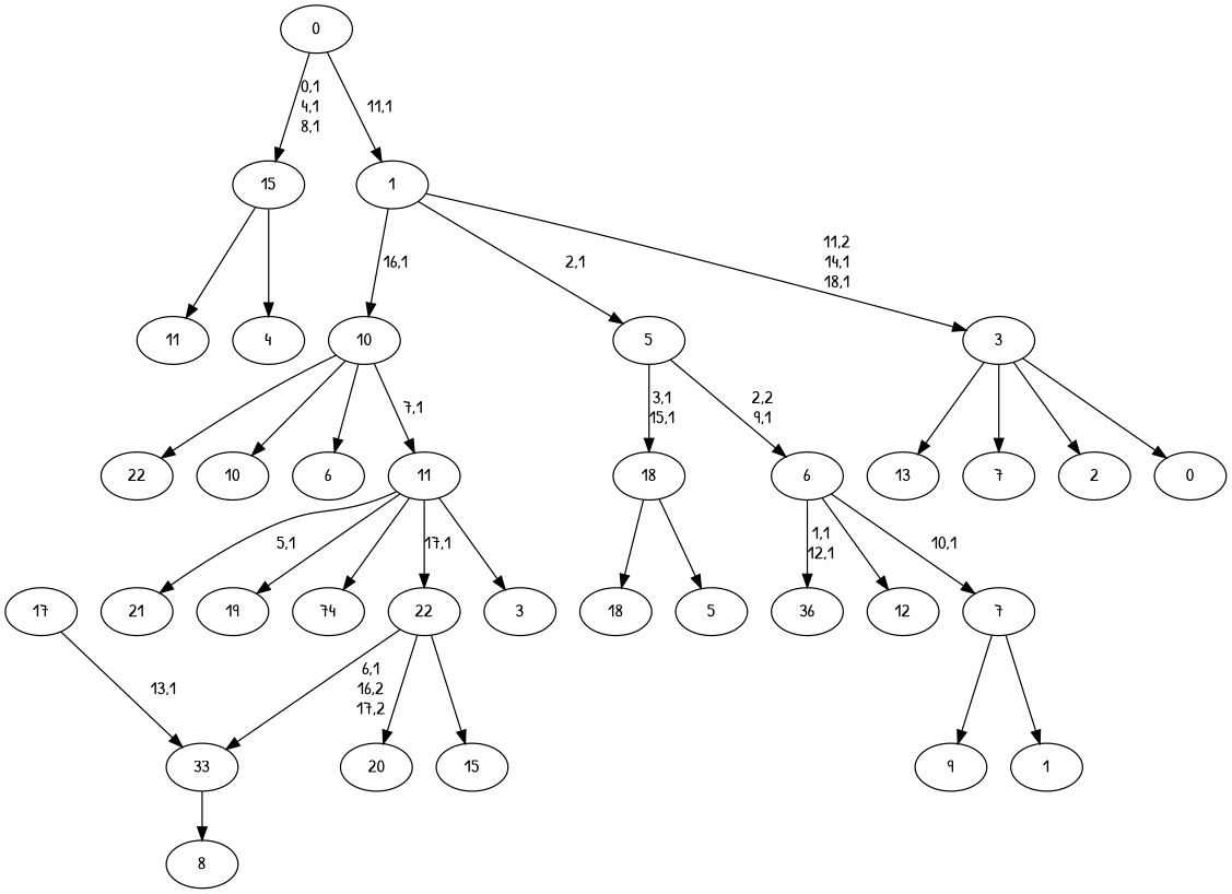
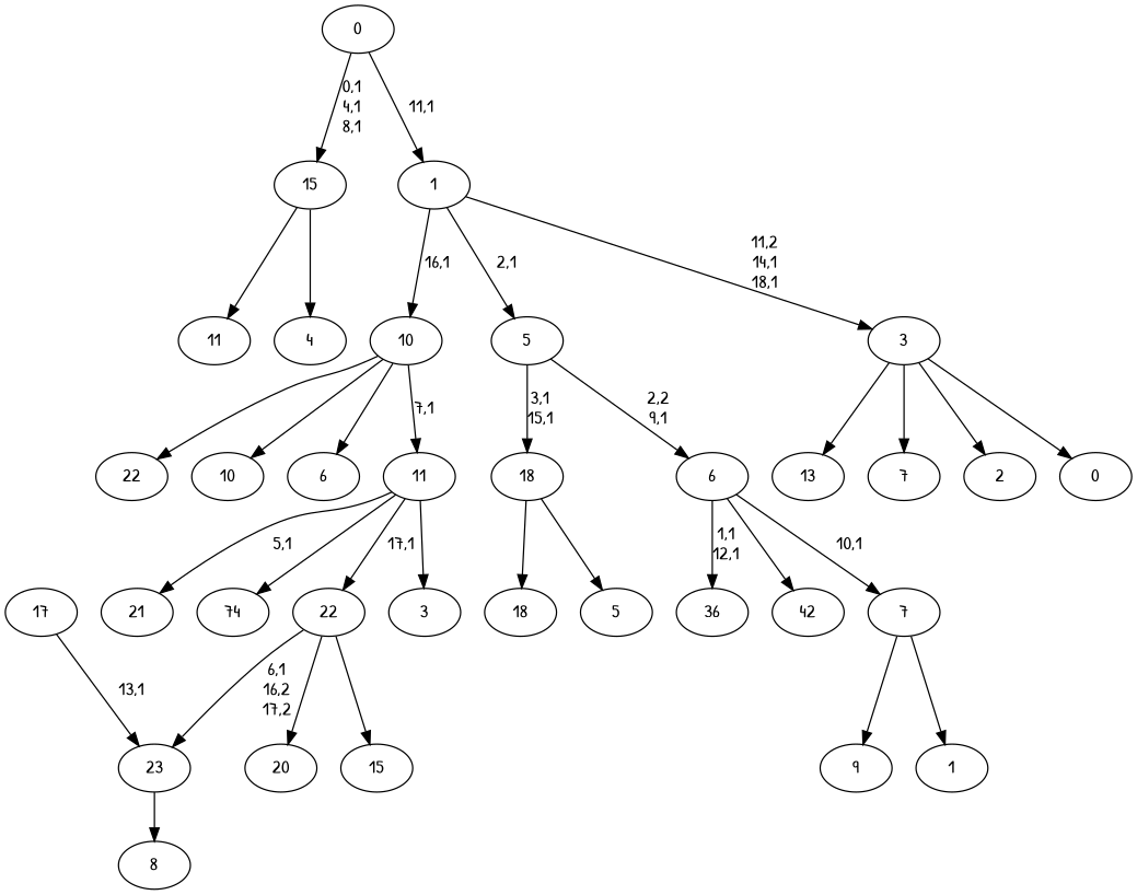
  digraph {
    fontname="Patrick Hand"
    node [fontname="Patrick Hand"]
    edge [fontname="Patrick Hand"]
    n1 [label=22]
    n2 [label=21]
    n3 [label=20]
-   n4 [label=19]
    n5 [label=18]
    n6 [label=17]
-   23 [label=33]
+   23
    n8 [label=36]
    n9 [label=15]
    n10 [label=74]
    n11 [label=13]
-   n12 [label=12]
+   n12 [label=42]
    n13 [label=11]
    n14 [label=10]
    n15 [label=9]
    n16 [label=8]
    22
    n18 [label=7]
    n19 [label=6]
    n20 [label=5]
    18
    n22 [label=4]
    15
    n24 [label=3]
    11
    10
    n27 [label=2]
    n28 [label=1]
    7
    6
    5
    n32 [label=0]
    3
    1
    0
    n6 -> 23 [label="13,1"]
    23 -> n16
    22 -> n3
    22 -> 23 [label="6,1\n16,2\n17,2"]
    22 -> n9
    18 -> n5
    18 -> n20
    15 -> n13
    15 -> n22
    11 -> n2 [label="5,1"]
-   11 -> n4
    11 -> n10
    11 -> 22 [label="17,1"]
    11 -> n24
    10 -> n1
    10 -> n14
    10 -> n19
    10 -> 11 [label="7,1"]
    7 -> n15
    7 -> n28
    6 -> n8 [label="1,1\n12,1"]
    6 -> n12
    6 -> 7 [label="10,1"]
    5 -> 18 [label="3,1\n15,1"]
    5 -> 6 [label="2,2\n9,1"]
    3 -> n11
    3 -> n18
    3 -> n27
    3 -> n32
    1 -> 10 [label="16,1"]
    1 -> 5 [label="2,1"]
    1 -> 3 [label="11,2\n14,1\n18,1"]
    0 -> 15 [label="0,1\n4,1\n8,1"]
    0 -> 1 [label="11,1"]
  }
